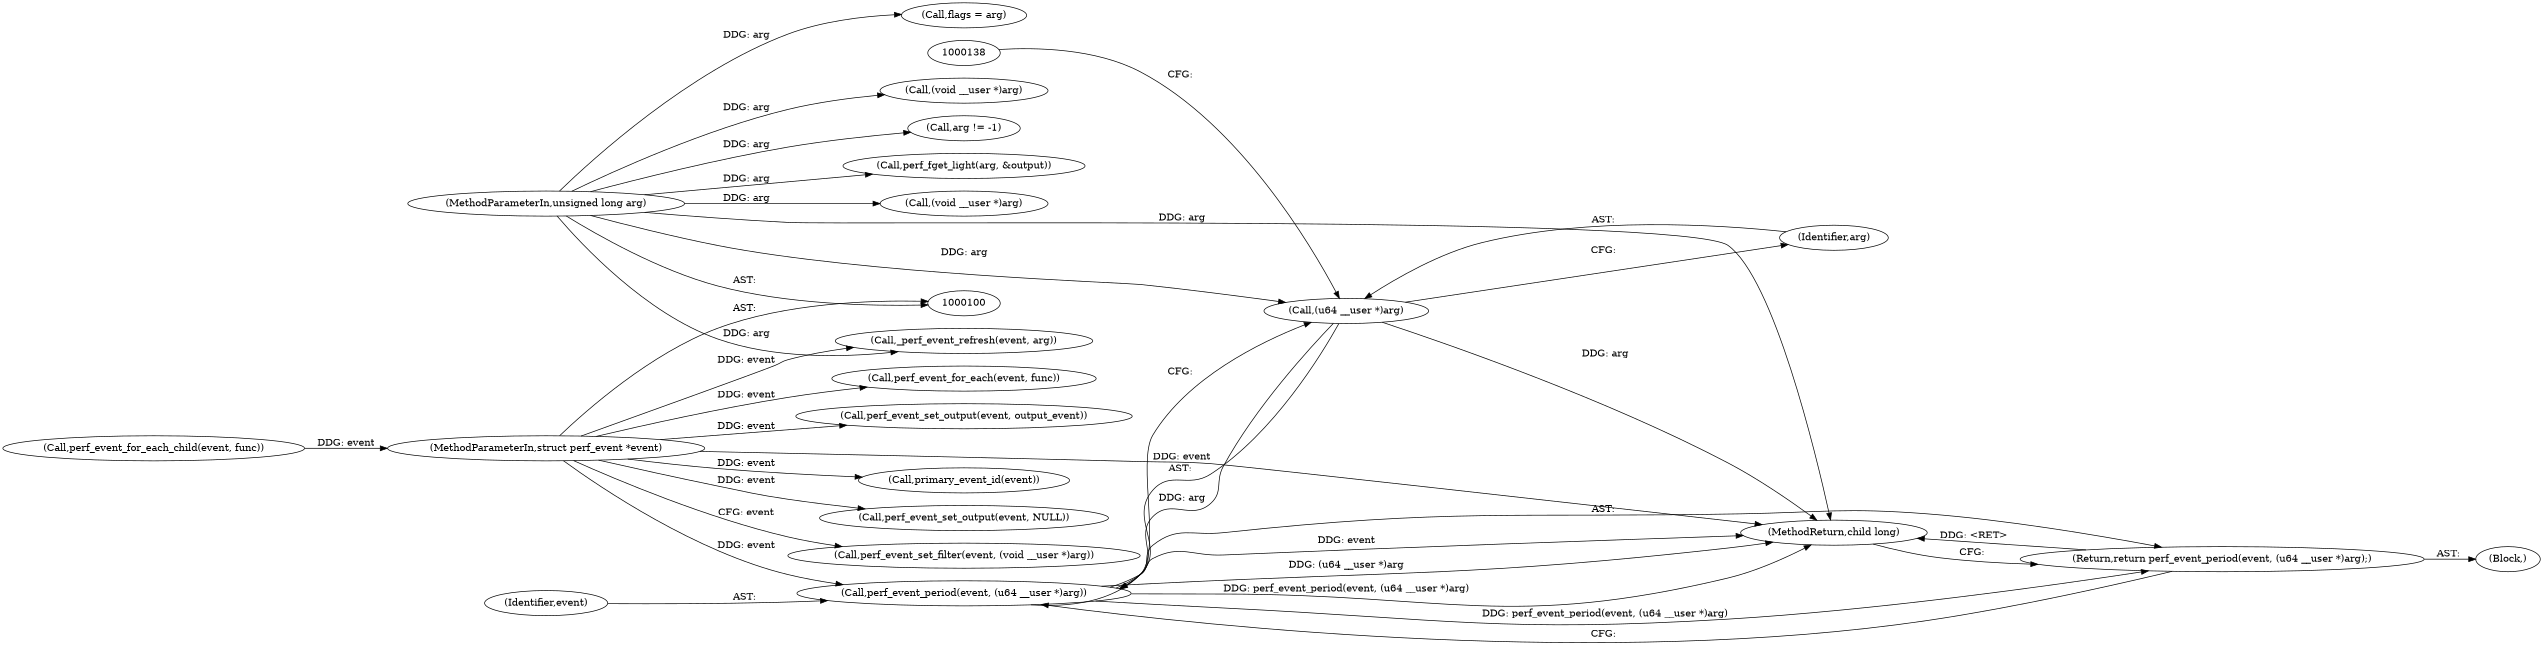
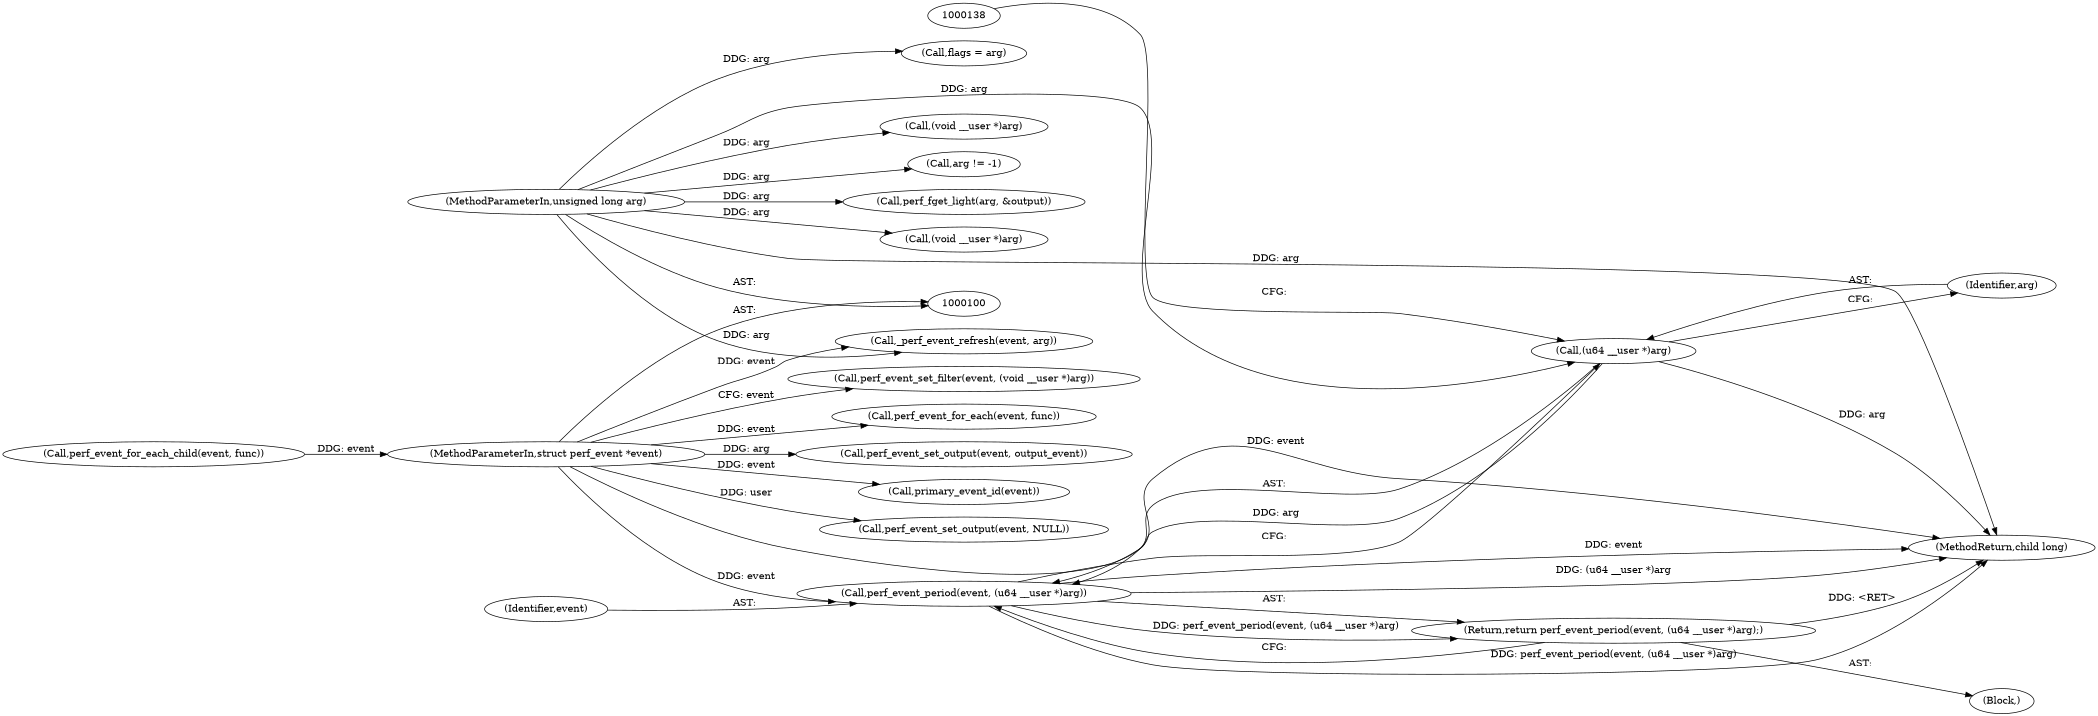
  digraph {
    rankdir=LR
    n1 [label="(Call,perf_event_period(event, (u64 __user *)arg))"]
    n2 [label="(Call,(u64 __user *)arg)"]
    n3 [label="(Return,return perf_event_period(event, (u64 __user *)arg);)"]
    n4 [label="(MethodReturn,child long)"]
    n5 [label="(Identifier,arg)"]
    n6 [label="(Block,)"]
    n7 [label="(MethodParameterIn,struct perf_event *event)"]
    n8 [label="(Call,_perf_event_refresh(event, arg))"]
    n9 [label="(Call,perf_event_set_output(event, NULL))"]
    n10 [label="(Call,perf_event_set_filter(event, (void __user *)arg))"]
    n11 [label="(Call,perf_event_for_each(event, func))"]
    n12 [label="(Call,perf_event_set_output(event, output_event))"]
    n13 [label="(Call,primary_event_id(event))"]
    1000100
    n15 [label="(Call,perf_event_for_each_child(event, func))"]
    n16 [label="(MethodParameterIn,unsigned long arg)"]
    n17 [label="(Call,(void __user *)arg)"]
    n18 [label="(Call,arg != -1)"]
    n19 [label="(Call,perf_fget_light(arg, &output))"]
    n20 [label="(Call,(void __user *)arg)"]
    n21 [label="(Call,flags = arg)"]
    n22 [label="(Identifier,event)"]
    1000138
    n1 -> n2 [label="CFG: "]
    n1 -> n3 [label="AST: "]
    n1 -> n3 [label="DDG: perf_event_period(event, (u64 __user *)arg)"]
    n1 -> n4 [label="DDG: perf_event_period(event, (u64 __user *)arg)"]
    n1 -> n4 [label="DDG: event"]
    n1 -> n4 [label="DDG: (u64 __user *)arg"]
    n2 -> n1 [label="AST: "]
    n2 -> n1 [label="DDG: arg"]
    n2 -> n4 [label="DDG: arg"]
    n2 -> n5 [label="CFG: "]
    n3 -> n1 [label="CFG: "]
    n3 -> n4 [label="DDG: <RET>"]
    n3 -> n6 [label="AST: "]
-   n4 -> n3 [label="CFG: "]
    n5 -> n2 [label="AST: "]
    n7 -> n1 [label="DDG: event"]
    n7 -> n4 [label="DDG: event"]
    n7 -> n8 [label="DDG: event"]
-   n7 -> n9 [label="DDG: event"]
+   n7 -> n9 [label="DDG: user"]
    n7 -> n10 [label="CFG: event"]
    n7 -> n11 [label="DDG: event"]
-   n7 -> n12 [label="DDG: event"]
+   n7 -> n12 [label="DDG: arg"]
    n7 -> n13 [label="DDG: event"]
    n7 -> 1000100 [label="AST: "]
    n15 -> n7 [label="DDG: event"]
    n16 -> n2 [label="DDG: arg"]
    n16 -> n4 [label="DDG: arg"]
    n16 -> n8 [label="DDG: arg"]
    n16 -> 1000100 [label="AST: "]
    n16 -> n17 [label="DDG: arg"]
    n16 -> n18 [label="DDG: arg"]
    n16 -> n19 [label="DDG: arg"]
    n16 -> n20 [label="DDG: arg"]
    n16 -> n21 [label="DDG: arg"]
    n22 -> n1 [label="AST: "]
    1000138 -> n2 [label="CFG: "]
  }
